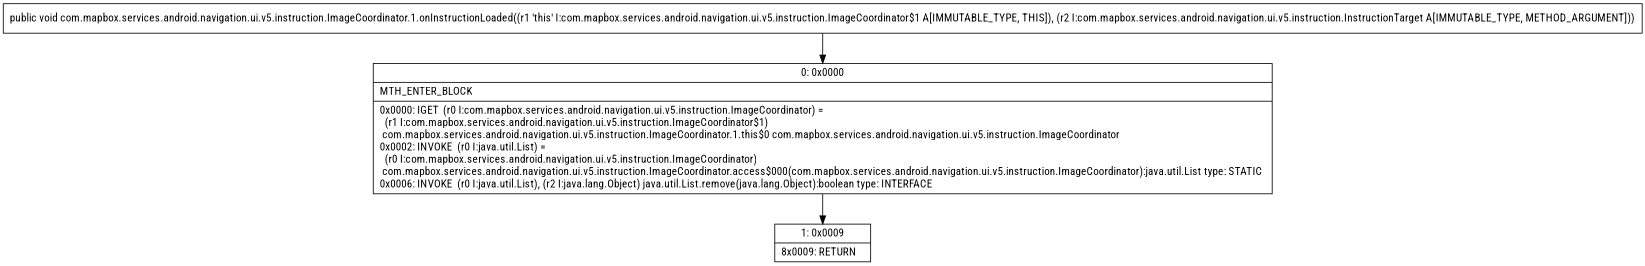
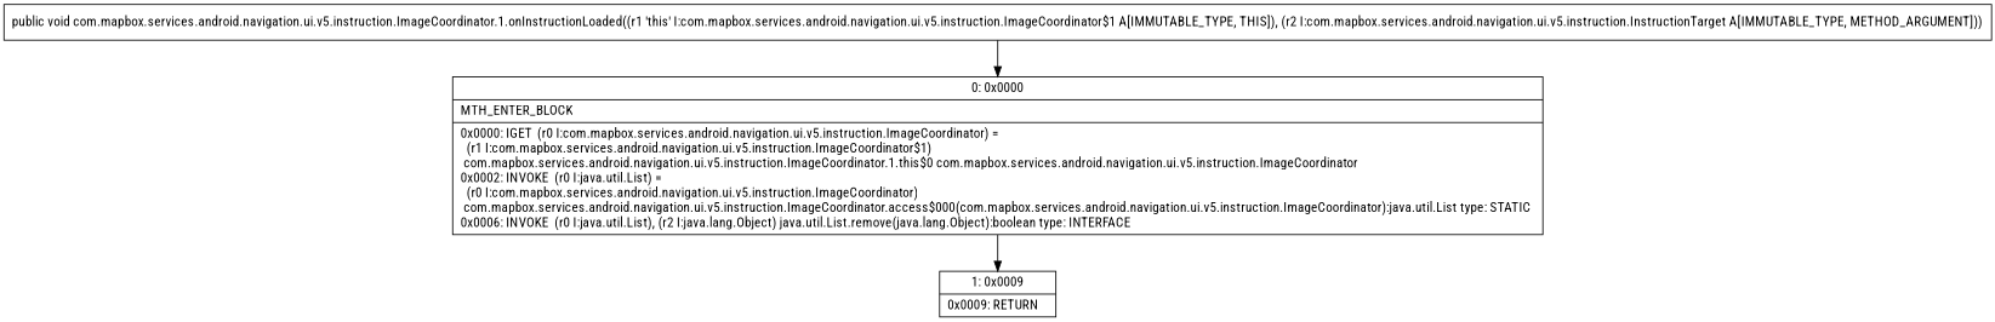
  digraph {
    fontname="Roboto Condensed"
    node [shape=record fontname="Roboto Condensed"]
    edge [fontname="Roboto Condensed"]
    n1 [label="{0\:\ 0x0000|MTH_ENTER_BLOCK\l|0x0000: IGET  (r0 I:com.mapbox.services.android.navigation.ui.v5.instruction.ImageCoordinator) = \l  (r1 I:com.mapbox.services.android.navigation.ui.v5.instruction.ImageCoordinator$1)\l com.mapbox.services.android.navigation.ui.v5.instruction.ImageCoordinator.1.this$0 com.mapbox.services.android.navigation.ui.v5.instruction.ImageCoordinator \l0x0002: INVOKE  (r0 I:java.util.List) = \l  (r0 I:com.mapbox.services.android.navigation.ui.v5.instruction.ImageCoordinator)\l com.mapbox.services.android.navigation.ui.v5.instruction.ImageCoordinator.access$000(com.mapbox.services.android.navigation.ui.v5.instruction.ImageCoordinator):java.util.List type: STATIC \l0x0006: INVOKE  (r0 I:java.util.List), (r2 I:java.lang.Object) java.util.List.remove(java.lang.Object):boolean type: INTERFACE \l}"]
-   n2 [label="{1\:\ 0x0009|8x0009: RETURN   \l}"]
+   n2 [label="{1\:\ 0x0009|0x0009: RETURN   \l}"]
    n3 [label="{public void com.mapbox.services.android.navigation.ui.v5.instruction.ImageCoordinator.1.onInstructionLoaded((r1 'this' I:com.mapbox.services.android.navigation.ui.v5.instruction.ImageCoordinator$1 A[IMMUTABLE_TYPE, THIS]), (r2 I:com.mapbox.services.android.navigation.ui.v5.instruction.InstructionTarget A[IMMUTABLE_TYPE, METHOD_ARGUMENT])) }"]
    n1 -> n2
    n3 -> n1
  }
